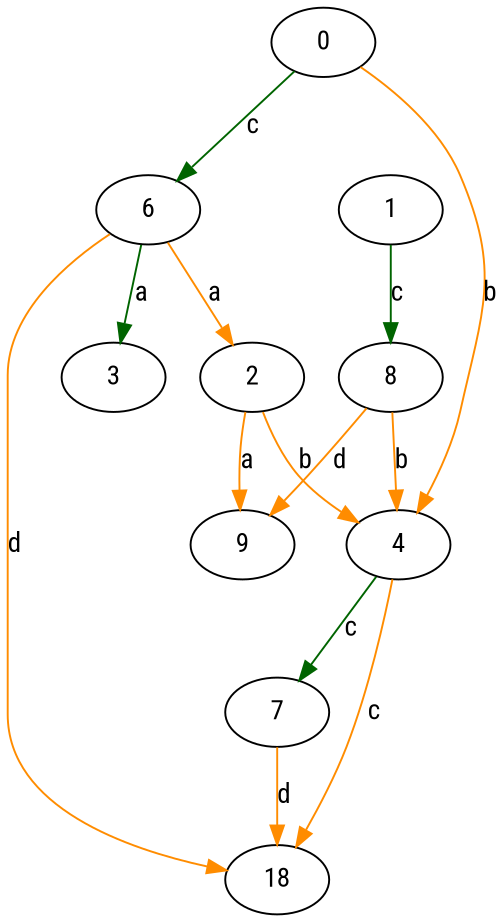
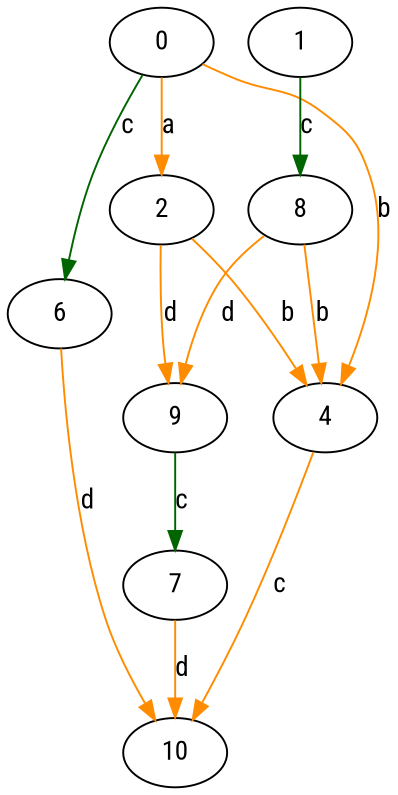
  strict digraph {
    fontname="Roboto Condensed"
    node [fontname="Roboto Condensed"]
    edge [color=darkorange fontname="Roboto Condensed"]
    2
    4
    9
    7
-   10 [label=18]
+   10
    6
-   3
    0
    8
    1
    2 -> 4 [label=b]
-   2 -> 9 [label=a]
-   4 -> 7 [color=darkgreen label=c]
+   2 -> 9 [label=d]
+   9 -> 7 [color=darkgreen label=c]
    4 -> 10 [label=c]
    7 -> 10 [label=d]
    6 -> 10 [label=d]
-   6 -> 3 [color=darkgreen label=a]
-   6 -> 2 [label=a]
+   0 -> 2 [label=a]
    0 -> 4 [label=b]
    0 -> 6 [color=darkgreen label=c]
    8 -> 4 [label=b]
    8 -> 9 [label=d]
    1 -> 8 [color=darkgreen label=c]
  }
